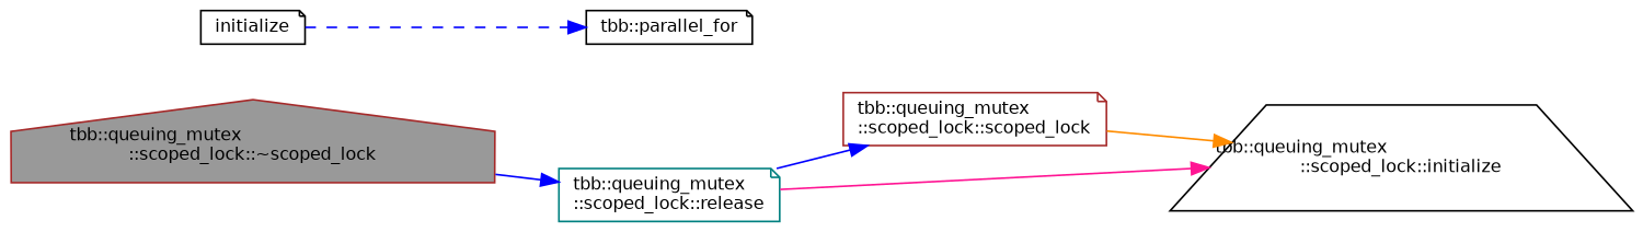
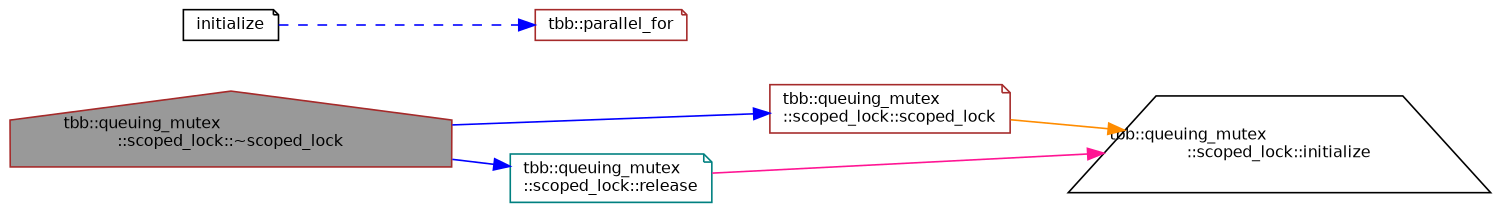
  digraph {
    rankdir=LR
    node [color=black fillcolor=white fontname=Helvetica fontsize=10 shape=note style=filled]
    edge [color=blue fontname=Helvetica fontsize=10 labelfontname=Helvetica labelfontsize=10 style=solid]
    n1 [color=brown fillcolor=grey60 fontcolor=black height=0.2 label="tbb::queuing_mutex\l::scoped_lock::~scoped_lock" shape=house width=0.4]
    n2 [color=teal height=0.2 label="tbb::queuing_mutex\l::scoped_lock::release" width=0.4]
    n3 [color=brown height=0.2 label="tbb::queuing_mutex\l::scoped_lock::scoped_lock" width=0.4]
    n4 [height=0.2 label="tbb::queuing_mutex\l::scoped_lock::initialize" shape=trapezium width=0.4]
    n5 [height=0.2 label=initialize width=0.4]
-   n6 [height=0.2 label="tbb::parallel_for" width=0.4]
+   n6 [color=brown height=0.2 label="tbb::parallel_for" width=0.4]
    n1 -> n2
-   n2 -> n3
+   n1 -> n3
    n2 -> n4 [color=deeppink]
    n3 -> n4 [color=darkorange]
    n5 -> n6 [style=dashed]
  }
